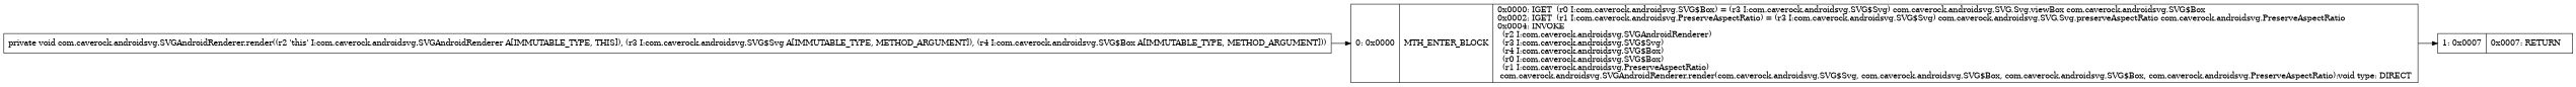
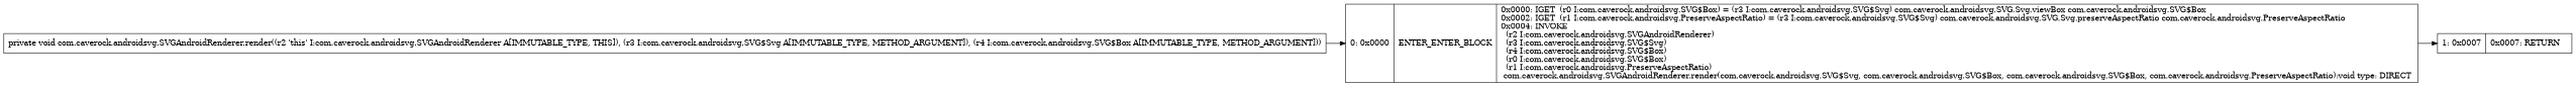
  digraph {
    rankdir=LR
    node [shape=record]
-   n1 [label="{0\:\ 0x0000|MTH_ENTER_BLOCK\l|0x0000: IGET  (r0 I:com.caverock.androidsvg.SVG$Box) = (r3 I:com.caverock.androidsvg.SVG$Svg) com.caverock.androidsvg.SVG.Svg.viewBox com.caverock.androidsvg.SVG$Box \l0x0002: IGET  (r1 I:com.caverock.androidsvg.PreserveAspectRatio) = (r3 I:com.caverock.androidsvg.SVG$Svg) com.caverock.androidsvg.SVG.Svg.preserveAspectRatio com.caverock.androidsvg.PreserveAspectRatio \l0x0004: INVOKE  \l  (r2 I:com.caverock.androidsvg.SVGAndroidRenderer)\l  (r3 I:com.caverock.androidsvg.SVG$Svg)\l  (r4 I:com.caverock.androidsvg.SVG$Box)\l  (r0 I:com.caverock.androidsvg.SVG$Box)\l  (r1 I:com.caverock.androidsvg.PreserveAspectRatio)\l com.caverock.androidsvg.SVGAndroidRenderer.render(com.caverock.androidsvg.SVG$Svg, com.caverock.androidsvg.SVG$Box, com.caverock.androidsvg.SVG$Box, com.caverock.androidsvg.PreserveAspectRatio):void type: DIRECT \l}"]
+   n1 [label="{0\:\ 0x0000|ENTER_ENTER_BLOCK\l|0x0000: IGET  (r0 I:com.caverock.androidsvg.SVG$Box) = (r3 I:com.caverock.androidsvg.SVG$Svg) com.caverock.androidsvg.SVG.Svg.viewBox com.caverock.androidsvg.SVG$Box \l0x0002: IGET  (r1 I:com.caverock.androidsvg.PreserveAspectRatio) = (r3 I:com.caverock.androidsvg.SVG$Svg) com.caverock.androidsvg.SVG.Svg.preserveAspectRatio com.caverock.androidsvg.PreserveAspectRatio \l0x0004: INVOKE  \l  (r2 I:com.caverock.androidsvg.SVGAndroidRenderer)\l  (r3 I:com.caverock.androidsvg.SVG$Svg)\l  (r4 I:com.caverock.androidsvg.SVG$Box)\l  (r0 I:com.caverock.androidsvg.SVG$Box)\l  (r1 I:com.caverock.androidsvg.PreserveAspectRatio)\l com.caverock.androidsvg.SVGAndroidRenderer.render(com.caverock.androidsvg.SVG$Svg, com.caverock.androidsvg.SVG$Box, com.caverock.androidsvg.SVG$Box, com.caverock.androidsvg.PreserveAspectRatio):void type: DIRECT \l}"]
    n2 [label="{1\:\ 0x0007|0x0007: RETURN   \l}"]
    n3 [label="{private void com.caverock.androidsvg.SVGAndroidRenderer.render((r2 'this' I:com.caverock.androidsvg.SVGAndroidRenderer A[IMMUTABLE_TYPE, THIS]), (r3 I:com.caverock.androidsvg.SVG$Svg A[IMMUTABLE_TYPE, METHOD_ARGUMENT]), (r4 I:com.caverock.androidsvg.SVG$Box A[IMMUTABLE_TYPE, METHOD_ARGUMENT])) }"]
    n1 -> n2
    n3 -> n1
  }
